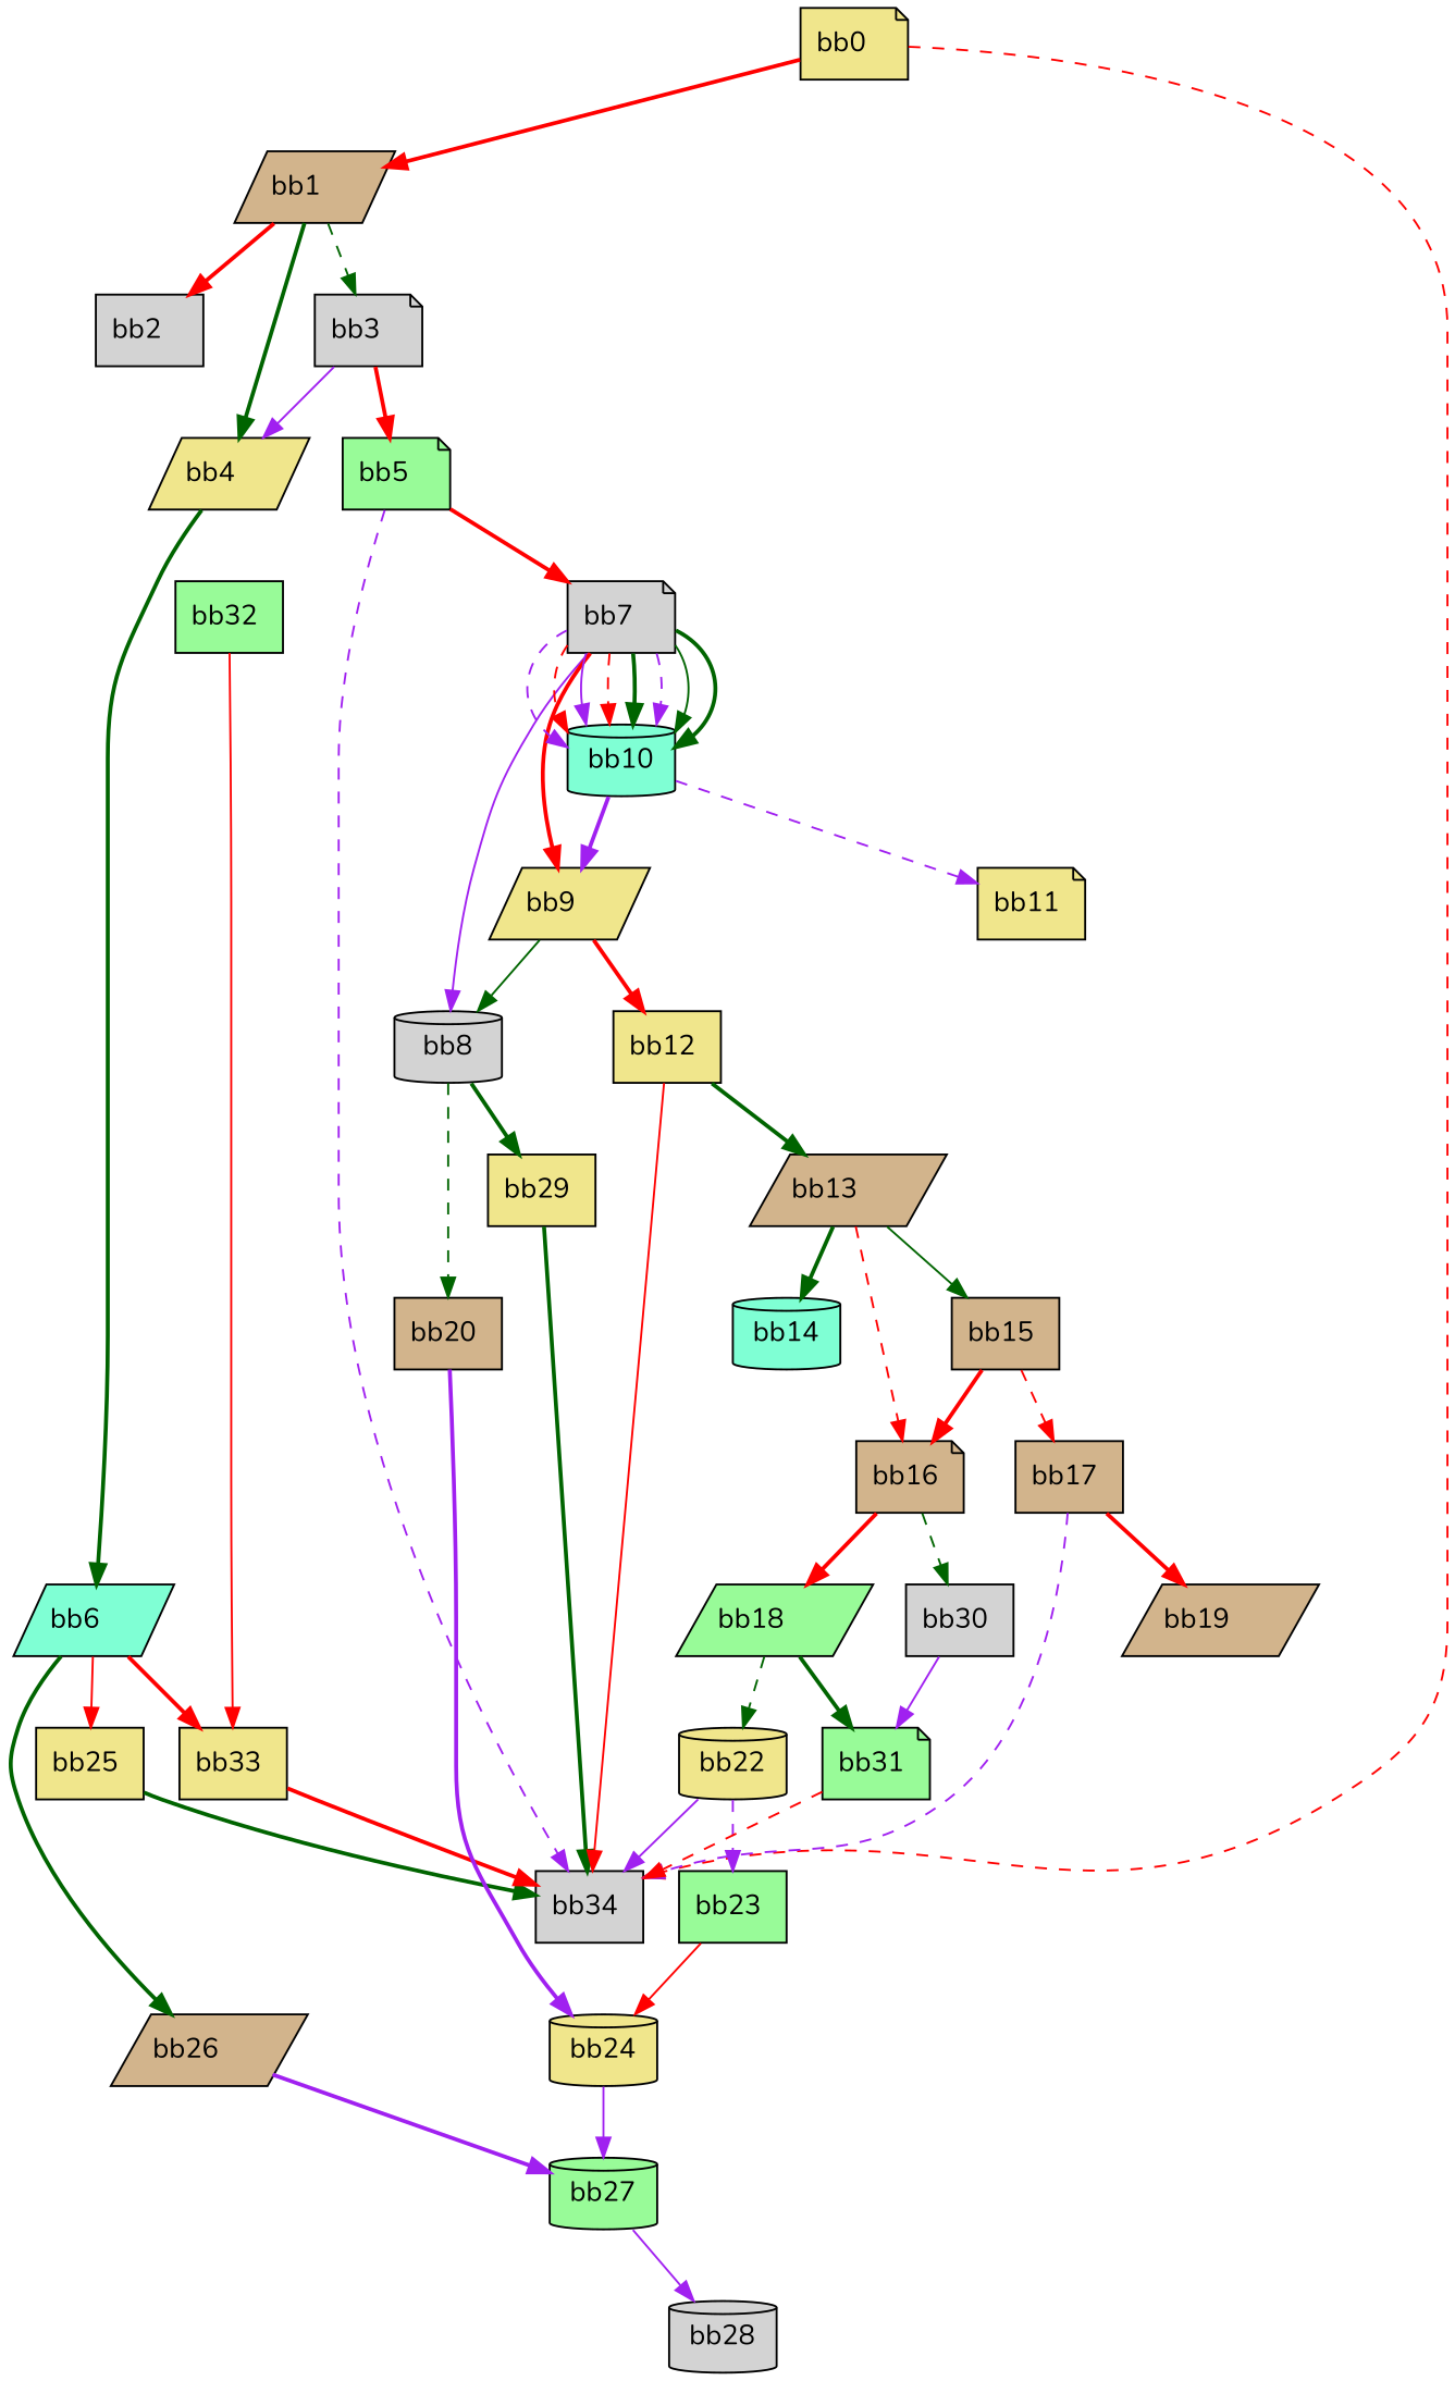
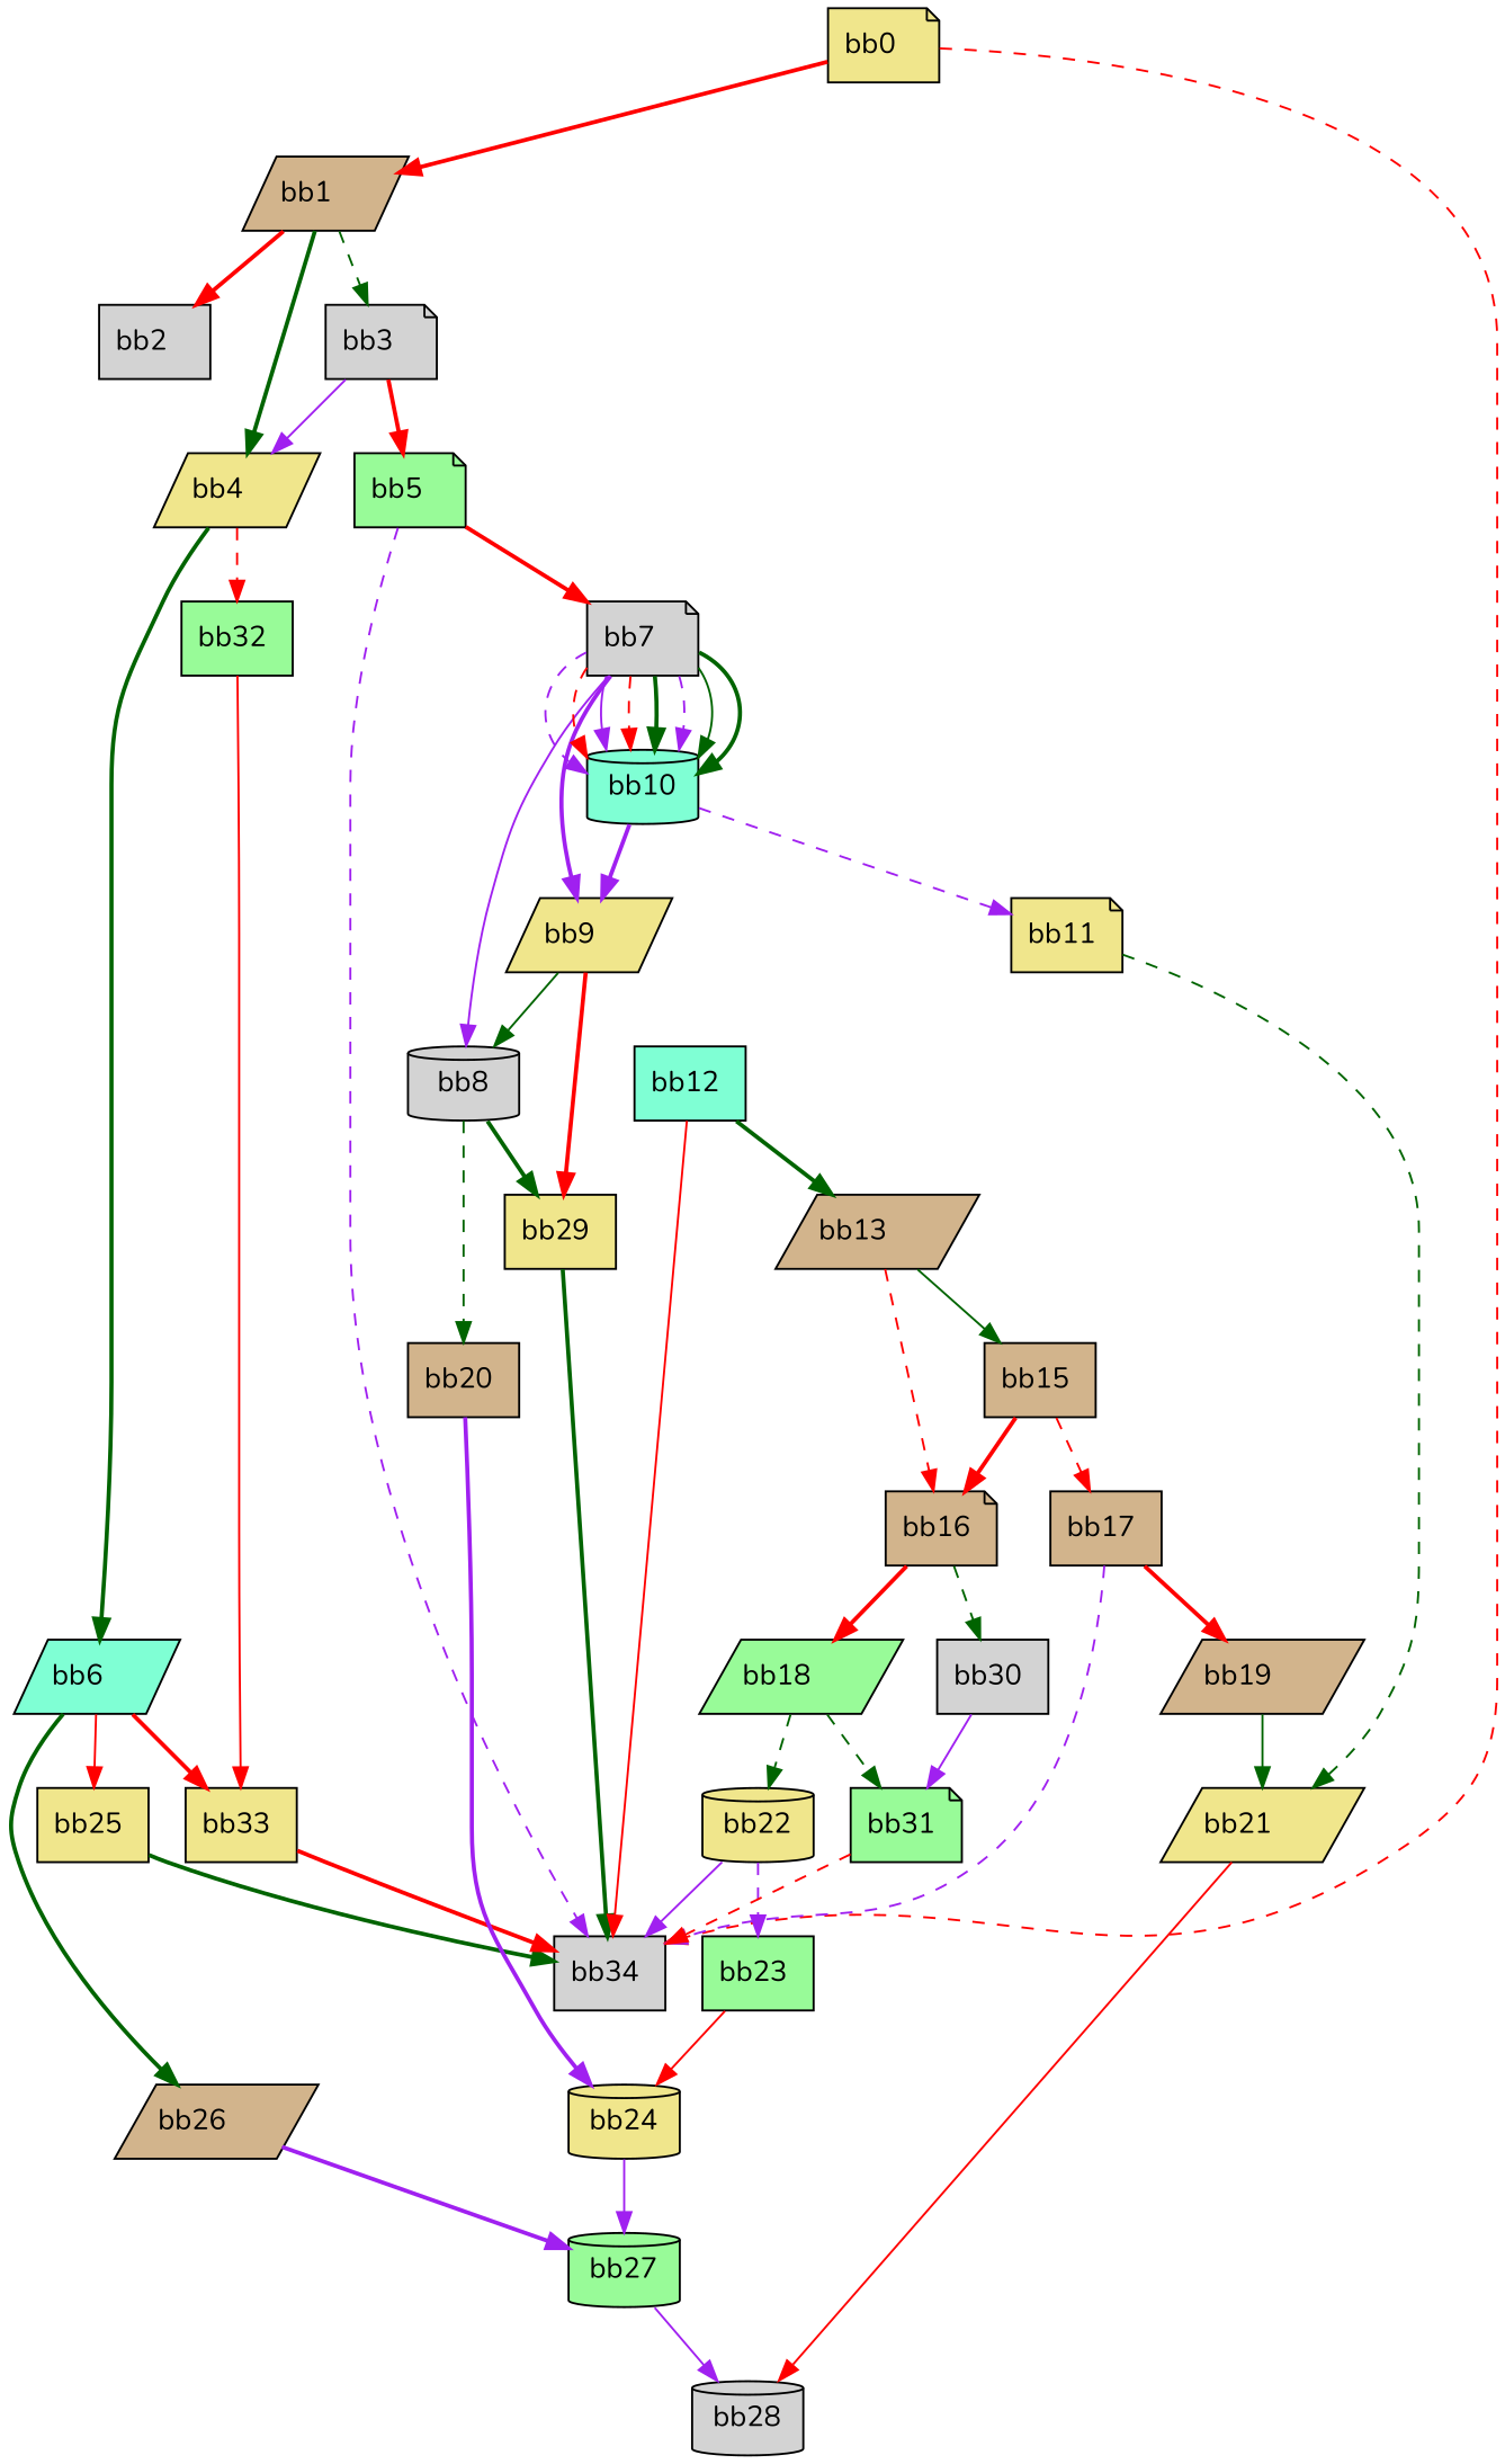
  digraph {
    fontname=Nunito
    node [fillcolor=khaki fontname=Nunito shape=box style=filled]
    edge [color=red fontname=Nunito style=bold]
    n1 [label="bb0\l" shape=note]
    n2 [fillcolor=tan label="bb1\l" shape=parallelogram]
    n3 [fillcolor=lightgrey label="bb34\l"]
    n4 [fillcolor=lightgrey label="bb2\l"]
    n5 [fillcolor=lightgrey label="bb3\l" shape=note]
    n6 [label="bb4\l" shape=parallelogram]
    n7 [fillcolor=palegreen label="bb5\l" shape=note]
    n8 [fillcolor=aquamarine label="bb6\l" shape=parallelogram]
    n9 [fillcolor=palegreen label="bb32\l"]
    n10 [fillcolor=lightgrey label="bb7\l" shape=note]
    n11 [label="bb25\l"]
    n12 [label="bb33\l"]
    n13 [fillcolor=tan label="bb26\l" shape=parallelogram]
    n14 [fillcolor=lightgrey label="bb8\l" shape=cylinder]
    n15 [label="bb9\l" shape=parallelogram]
    n16 [fillcolor=aquamarine label="bb10\l" shape=cylinder]
    n17 [fillcolor=tan label="bb20\l"]
    n18 [label="bb29\l"]
-   n19 [label="bb12\l"]
+   n19 [fillcolor=aquamarine label="bb12\l"]
    n20 [label="bb11\l" shape=note]
    n21 [label="bb24\l" shape=cylinder]
    n22 [fillcolor=tan label="bb13\l" shape=parallelogram]
+   n23 [label="bb21\l" shape=parallelogram]
    n24 [fillcolor=lightgrey label="bb28\l" shape=cylinder]
-   n25 [fillcolor=aquamarine label="bb14\l" shape=cylinder]
    n26 [fillcolor=tan label="bb15\l"]
    n27 [fillcolor=tan label="bb16\l" shape=note]
    n28 [fillcolor=tan label="bb17\l"]
    n29 [fillcolor=palegreen label="bb18\l" shape=parallelogram]
    n30 [fillcolor=lightgrey label="bb30\l"]
    n31 [fillcolor=tan label="bb19\l" shape=parallelogram]
    n32 [label="bb22\l" shape=cylinder]
    n33 [fillcolor=palegreen label="bb31\l" shape=note]
    n34 [fillcolor=palegreen label="bb23\l"]
    n35 [fillcolor=palegreen label="bb27\l" shape=cylinder]
    n1 -> n2
    n1 -> n3 [style=dashed]
    n2 -> n4
    n2 -> n5 [color=darkgreen style=dashed]
    n2 -> n6 [color=darkgreen]
    n5 -> n6 [color=purple style=solid]
    n5 -> n7
    n6 -> n8 [color=darkgreen]
+   n6 -> n9 [style=dashed]
    n7 -> n3 [color=purple style=dashed]
    n7 -> n10
    n8 -> n11 [style=solid]
    n8 -> n12
    n8 -> n13 [color=darkgreen]
    n9 -> n12 [style=solid]
    n10 -> n14 [color=purple style=solid]
-   n10 -> n15
+   n10 -> n15 [color=purple]
    n10 -> n16 [color=purple style=dashed]
    n10 -> n16 [style=dashed]
    n10 -> n16 [color=purple style=solid]
    n10 -> n16 [style=dashed]
    n10 -> n16 [color=darkgreen]
    n10 -> n16 [color=purple style=dashed]
    n10 -> n16 [color=darkgreen style=solid]
    n10 -> n16 [color=darkgreen]
    n11 -> n3 [color=darkgreen]
    n12 -> n3
    n13 -> n35 [color=purple]
    n14 -> n17 [color=darkgreen style=dashed]
    n14 -> n18 [color=darkgreen]
    n15 -> n14 [color=darkgreen style=solid]
-   n15 -> n19
+   n15 -> n18
    n16 -> n15 [color=purple]
    n16 -> n20 [color=purple style=dashed]
    n17 -> n21 [color=purple]
    n18 -> n3 [color=darkgreen]
    n19 -> n3 [style=solid]
    n19 -> n22 [color=darkgreen]
+   n20 -> n23 [color=darkgreen style=dashed]
    n21 -> n35 [color=purple style=solid]
-   n22 -> n25 [color=darkgreen]
    n22 -> n26 [color=darkgreen style=solid]
    n22 -> n27 [style=dashed]
+   n23 -> n24 [style=solid]
    n26 -> n27
    n26 -> n28 [style=dashed]
    n27 -> n29
    n27 -> n30 [color=darkgreen style=dashed]
    n28 -> n3 [color=purple style=dashed]
    n28 -> n31
    n29 -> n32 [color=darkgreen style=dashed]
-   n29 -> n33 [color=darkgreen]
+   n29 -> n33 [color=darkgreen style=dashed]
    n30 -> n33 [color=purple style=solid]
+   n31 -> n23 [color=darkgreen style=solid]
    n32 -> n3 [color=purple style=solid]
    n32 -> n34 [color=purple style=dashed]
    n33 -> n3 [style=dashed]
    n34 -> n21 [style=solid]
    n35 -> n24 [color=purple style=solid]
  }
